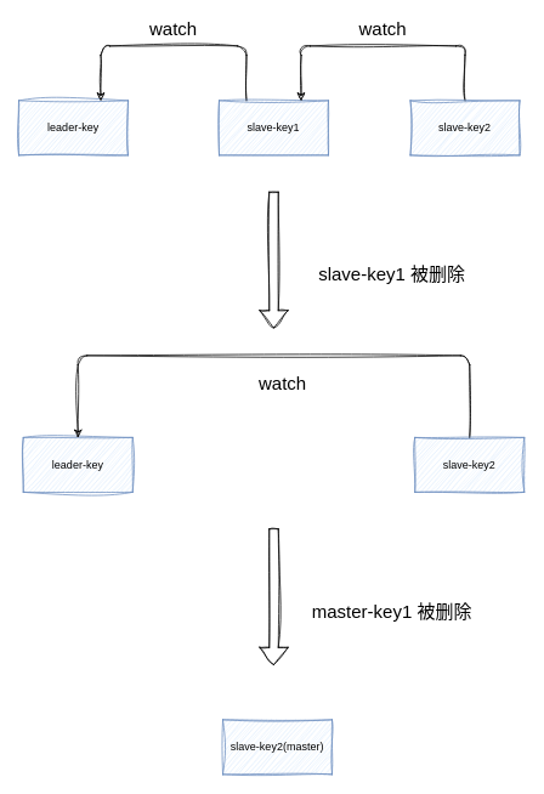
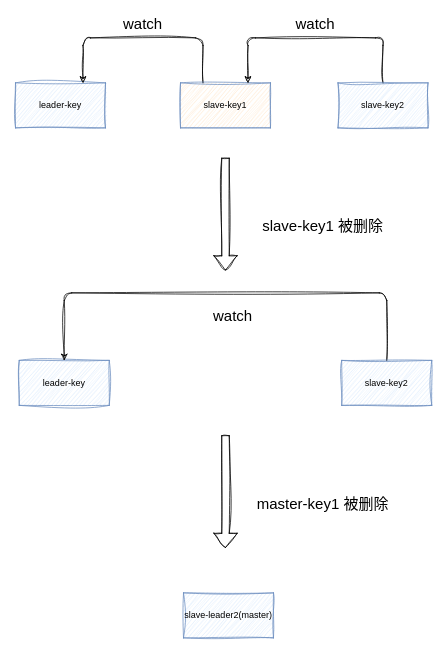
  <mxCell id="0" />
  <mxCell id="1" parent="0" />
  <mxCell id="2" value="leader-key" style="rounded=0;whiteSpace=wrap;html=1;sketch=1;curveFitting=1;jiggle=2;fontFamily=Helvetica;fillColor=#dae8fc;strokeColor=#6c8ebf;" parent="1" vertex="1"><mxGeometry x="20" y="110" width="120" height="60" as="geometry" /></mxCell>
  <mxCell id="3" style="edgeStyle=orthogonalEdgeStyle;sketch=1;hachureGap=4;jiggle=2;curveFitting=1;orthogonalLoop=1;jettySize=auto;html=1;exitX=0.25;exitY=0;exitDx=0;exitDy=0;entryX=0.75;entryY=0;entryDx=0;entryDy=0;fontFamily=Helvetica;fontSize=16;" parent="1" source="4" target="2" edge="1"><mxGeometry relative="1" as="geometry"><Array as="points"><mxPoint x="270" y="50" /><mxPoint x="110" y="50" /></Array></mxGeometry></mxCell>
- <mxCell id="4" value="slave-key1" style="rounded=0;whiteSpace=wrap;html=1;sketch=1;curveFitting=1;jiggle=2;fontFamily=Helvetica;fillColor=#dae8fc;strokeColor=#6c8ebf;" parent="1" vertex="1"><mxGeometry x="240" y="110" width="120" height="60" as="geometry" /></mxCell>
+ <mxCell id="4" value="slave-key1" style="rounded=0;whiteSpace=wrap;html=1;sketch=1;curveFitting=1;jiggle=2;fontFamily=Helvetica;fillColor=#ffe6cc;strokeColor=#6c8ebf;" parent="1" vertex="1"><mxGeometry x="240" y="110" width="120" height="60" as="geometry" /></mxCell>
  <mxCell id="5" style="edgeStyle=orthogonalEdgeStyle;sketch=1;hachureGap=4;jiggle=2;curveFitting=1;orthogonalLoop=1;jettySize=auto;html=1;exitX=0.5;exitY=0;exitDx=0;exitDy=0;entryX=0.75;entryY=0;entryDx=0;entryDy=0;fontFamily=Helvetica;fontSize=16;" parent="1" source="6" target="4" edge="1"><mxGeometry relative="1" as="geometry"><Array as="points"><mxPoint x="510" y="50" /><mxPoint x="330" y="50" /></Array></mxGeometry></mxCell>
  <mxCell id="6" value="slave-key2" style="rounded=0;whiteSpace=wrap;html=1;sketch=1;curveFitting=1;jiggle=2;fontFamily=Helvetica;fillColor=#dae8fc;strokeColor=#6c8ebf;" parent="1" vertex="1"><mxGeometry x="450" y="110" width="120" height="60" as="geometry" /></mxCell>
  <mxCell id="7" value="watch" style="text;html=1;align=center;verticalAlign=middle;whiteSpace=wrap;rounded=0;fontSize=20;fontFamily=Helvetica;" parent="1" vertex="1"><mxGeometry x="160" y="20" width="60" height="20" as="geometry" /></mxCell>
  <mxCell id="8" value="watch" style="text;html=1;align=center;verticalAlign=middle;whiteSpace=wrap;rounded=0;fontSize=20;fontFamily=Helvetica;" parent="1" vertex="1"><mxGeometry x="390" y="20" width="60" height="20" as="geometry" /></mxCell>
  <mxCell id="9" value="leader-key" style="rounded=0;whiteSpace=wrap;html=1;sketch=1;curveFitting=1;jiggle=2;fontFamily=Helvetica;fillColor=#dae8fc;strokeColor=#6c8ebf;" parent="1" vertex="1"><mxGeometry x="25" y="480" width="120" height="60" as="geometry" /></mxCell>
  <mxCell id="10" style="edgeStyle=orthogonalEdgeStyle;sketch=1;hachureGap=4;jiggle=2;curveFitting=1;orthogonalLoop=1;jettySize=auto;html=1;exitX=0.5;exitY=0;exitDx=0;exitDy=0;entryX=0.5;entryY=0;entryDx=0;entryDy=0;fontFamily=Helvetica;fontSize=16;" parent="1" source="11" target="9" edge="1"><mxGeometry relative="1" as="geometry"><Array as="points"><mxPoint x="515" y="390" /><mxPoint x="85" y="390" /></Array></mxGeometry></mxCell>
  <mxCell id="11" value="slave-key2" style="rounded=0;whiteSpace=wrap;html=1;sketch=1;curveFitting=1;jiggle=2;fontFamily=Helvetica;fillColor=#dae8fc;strokeColor=#6c8ebf;" parent="1" vertex="1"><mxGeometry x="455" y="480" width="120" height="60" as="geometry" /></mxCell>
  <mxCell id="12" value="" style="shape=flexArrow;endArrow=classic;html=1;sketch=1;hachureGap=4;jiggle=2;curveFitting=1;fontFamily=Helvetica;fontSize=16;" parent="1" edge="1"><mxGeometry width="50" height="50" relative="1" as="geometry"><mxPoint x="300" y="210" as="sourcePoint" /><mxPoint x="300" y="360" as="targetPoint" /></mxGeometry></mxCell>
  <mxCell id="13" value="slave-key1 被删除" style="text;html=1;align=center;verticalAlign=middle;whiteSpace=wrap;rounded=0;fontSize=20;fontFamily=Helvetica;" parent="1" vertex="1"><mxGeometry x="340" y="280" width="180" height="40" as="geometry" /></mxCell>
  <mxCell id="14" value="" style="shape=flexArrow;endArrow=classic;html=1;sketch=1;hachureGap=4;jiggle=2;curveFitting=1;fontFamily=Helvetica;fontSize=16;" parent="1" edge="1"><mxGeometry width="50" height="50" relative="1" as="geometry"><mxPoint x="300" y="580" as="sourcePoint" /><mxPoint x="300" y="730" as="targetPoint" /></mxGeometry></mxCell>
  <mxCell id="15" value="master-key1 被删除" style="text;html=1;align=center;verticalAlign=middle;whiteSpace=wrap;rounded=0;fontSize=20;fontFamily=Helvetica;" parent="1" vertex="1"><mxGeometry x="340" y="650" width="180" height="40" as="geometry" /></mxCell>
- <mxCell id="16" value="slave-key2(master)" style="rounded=0;whiteSpace=wrap;html=1;sketch=1;curveFitting=1;jiggle=2;fontFamily=Helvetica;fillColor=#dae8fc;strokeColor=#6c8ebf;" parent="1" vertex="1"><mxGeometry x="244" y="790" width="120" height="60" as="geometry" /></mxCell>
+ <mxCell id="16" value="slave-leader2(master)" style="rounded=0;whiteSpace=wrap;html=1;sketch=1;curveFitting=1;jiggle=2;fontFamily=Helvetica;fillColor=#dae8fc;strokeColor=#6c8ebf;" parent="1" vertex="1"><mxGeometry x="244" y="790" width="120" height="60" as="geometry" /></mxCell>
  <mxCell id="17" value="watch" style="text;html=1;align=center;verticalAlign=middle;whiteSpace=wrap;rounded=0;fontSize=20;fontFamily=Helvetica;" parent="1" vertex="1"><mxGeometry x="220" y="400" width="180" height="40" as="geometry" /></mxCell>
